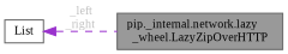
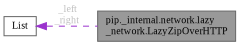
  digraph {
    rankdir=LR
    fontname="Liberation Serif"
    node [color=gray40 fontname="Liberation Serif" fontsize=10 shape=box style=filled]
-   n1 [fillcolor=grey60 fontcolor=black height=0.2 label="pip._internal.network.lazy\l_wheel.LazyZipOverHTTP" width=0.4]
+   n1 [fillcolor=grey60 fontcolor=black height=0.2 label="pip._internal.network.lazy\l_network.LazyZipOverHTTP" width=0.4]
    n2 [fillcolor=white height=0.2 label=List width=0.4]
    n2 -> n1 [color=darkorchid3 dir=back fontcolor=grey fontname="Liberation Serif" fontsize=10 label=" _left\n_right" labelfontname=Helvetica labelfontsize=10 style=dashed]
  }
